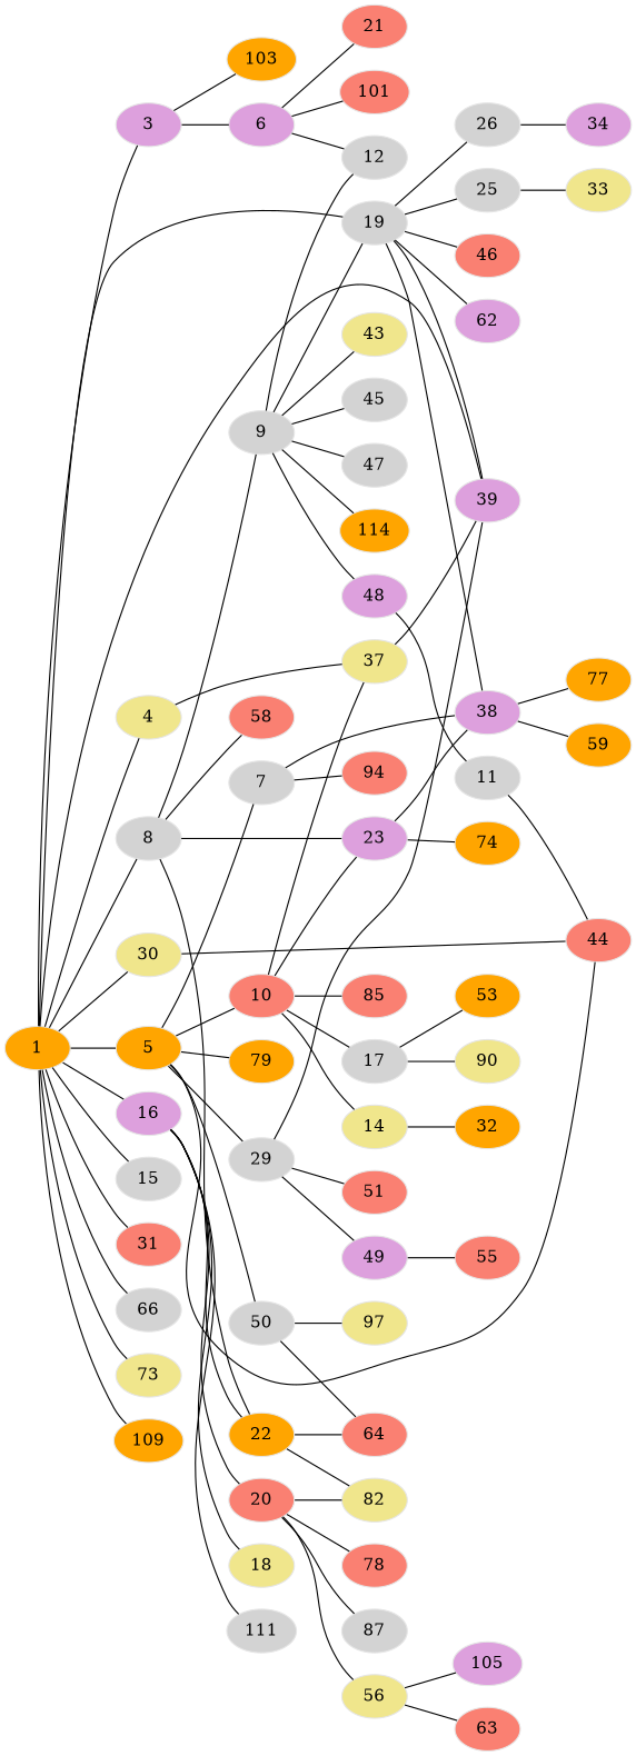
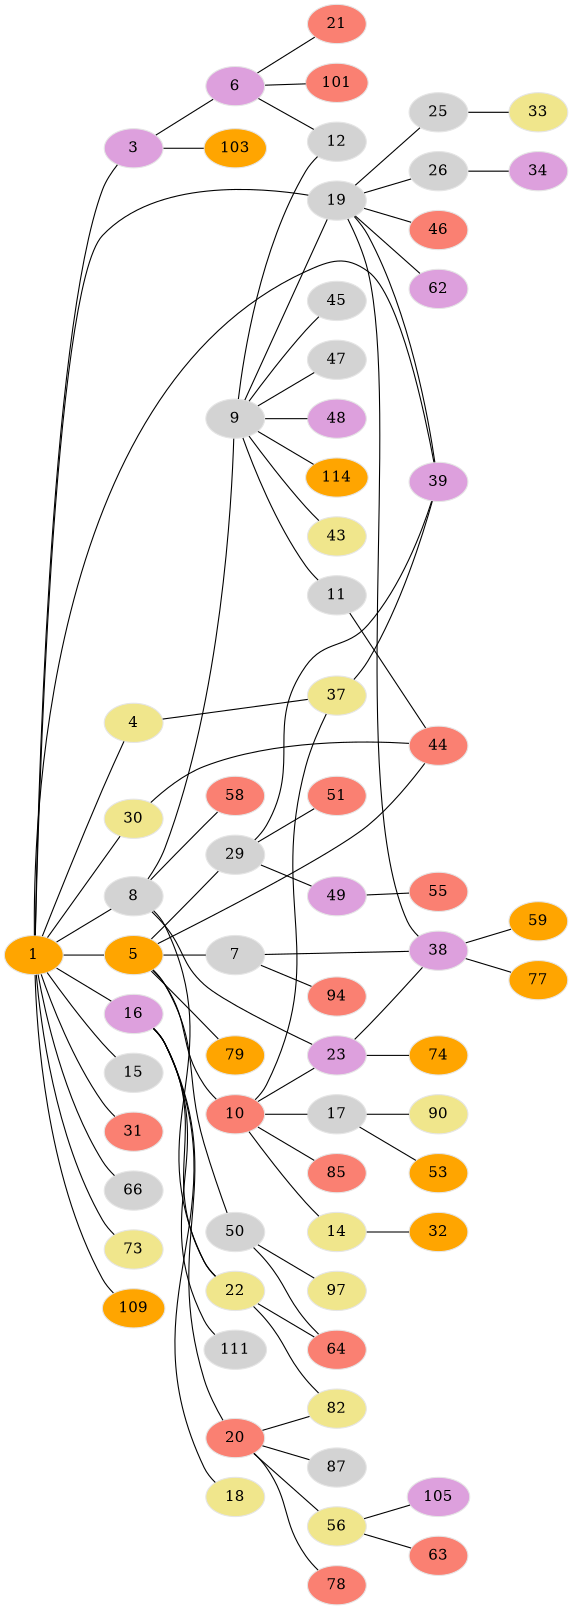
  graph {
    rankdir=LR
    node [color=gray90 fillcolor=lightgrey style=filled]
    1 [fillcolor=orange super="+2"]
    3 [fillcolor=plum super="+95"]
    4 [fillcolor=khaki]
    5 [fillcolor=orange]
    8
    15
    16 [fillcolor=plum super="+41"]
    19 [super="+92+24+57+35"]
    30 [fillcolor=khaki]
    31 [fillcolor=salmon]
    39 [fillcolor=plum]
    66
    73 [fillcolor=khaki]
    109 [fillcolor=orange]
    6 [fillcolor=plum super="+13"]
    103 [fillcolor=orange]
    37 [fillcolor=khaki super="+69"]
    7
    10 [fillcolor=salmon super="+28"]
    29
    44 [fillcolor=salmon super="+89"]
    50 [super="+52"]
    79 [fillcolor=orange]
    9
-   22 [fillcolor=orange super="+61"]
+   22 [fillcolor=khaki super="+61"]
    23 [fillcolor=plum super="+42"]
    58 [fillcolor=salmon]
    18 [fillcolor=khaki]
    20 [fillcolor=salmon super="+27"]
    111
    38 [fillcolor=plum]
    25
    26 [super="+67"]
    46 [fillcolor=salmon]
    62 [fillcolor=plum]
    12 [super="+40"]
    21 [fillcolor=salmon]
    101 [fillcolor=salmon super="+110"]
    94 [fillcolor=salmon]
    14 [fillcolor=khaki super="+54+36+72"]
    17
    85 [fillcolor=salmon]
    49 [fillcolor=plum]
    51 [fillcolor=salmon super="+80"]
    64 [fillcolor=salmon]
    97 [fillcolor=khaki]
    59 [fillcolor=orange]
    77 [fillcolor=orange]
    11
    43 [fillcolor=khaki]
    45
    47
    48 [fillcolor=plum super="+75"]
    114 [fillcolor=orange]
    82 [fillcolor=khaki super="+91"]
    74 [fillcolor=orange]
    32 [fillcolor=orange]
    53 [fillcolor=orange]
    90 [fillcolor=khaki super="+115"]
    56 [fillcolor=khaki super="+76"]
    78 [fillcolor=salmon]
    87
    33 [fillcolor=khaki]
    34 [fillcolor=plum]
    63 [fillcolor=salmon]
    105 [fillcolor=plum]
    55 [fillcolor=salmon super="+84"]
    1 -- 3
    1 -- 4
    1 -- 5
    1 -- 8
    1 -- 15
    1 -- 16
    1 -- 19
    1 -- 30
    1 -- 31
    1 -- 39
    1 -- 66
    1 -- 73
    1 -- 109
    3 -- 6
    3 -- 103
    4 -- 37
    5 -- 7
    5 -- 10
    5 -- 29
    5 -- 44
    5 -- 50
    5 -- 79
    8 -- 9
    8 -- 22
    8 -- 23
    8 -- 58
    16 -- 22
    16 -- 18
    16 -- 20
    16 -- 111
    19 -- 39
    19 -- 38
    19 -- 25
    19 -- 26
    19 -- 46
    19 -- 62
    30 -- 44
    6 -- 12
    6 -- 21
    6 -- 101
    37 -- 39
    7 -- 38
    7 -- 94
    10 -- 37
    10 -- 23
    10 -- 14
    10 -- 17
    10 -- 85
    29 -- 39
    29 -- 49
    29 -- 51
    50 -- 64
    50 -- 97
    9 -- 19
    9 -- 12
-   48 -- 11
+   9 -- 11
    9 -- 43
    9 -- 45
    9 -- 47
    9 -- 48
    9 -- 114
    22 -- 64
    22 -- 82
    23 -- 38
    23 -- 74
    20 -- 82
    20 -- 56
    20 -- 78
    20 -- 87
    38 -- 59
    38 -- 77
    25 -- 33
    26 -- 34
    14 -- 32
    17 -- 53
    17 -- 90
    49 -- 55
    11 -- 44
    56 -- 63
    56 -- 105
  }
